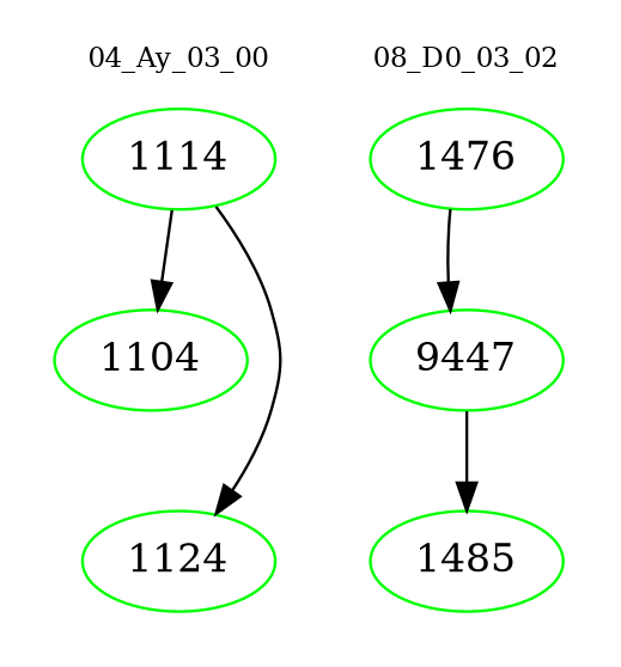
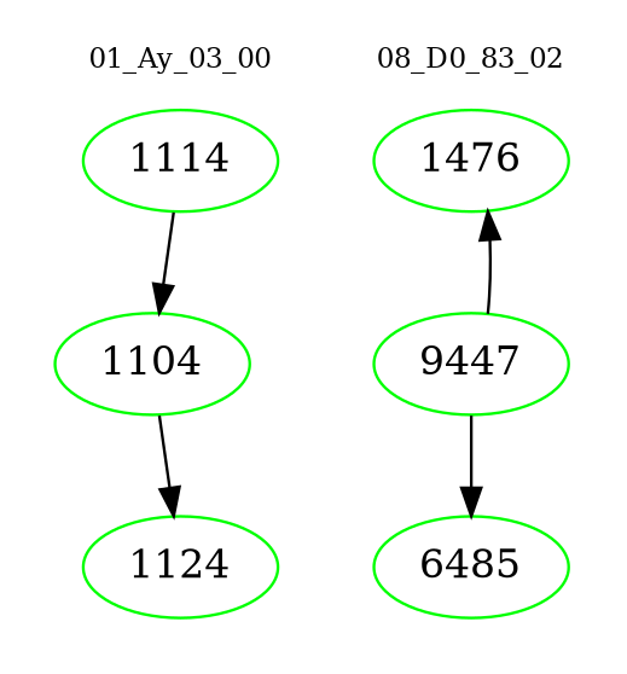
  digraph {
    node [color=green]
    edge [color=black]
    n1 [label=1114]
    n2 [label=1104]
    n3 [label=1124]
    n4 [label=1476]
    n5 [label=9447]
-   n6 [label=1485]
+   n6 [label=6485]
    subgraph cluster_1 {
      color=white
      fontsize=10
-     label="04_Ay_03_00"
+     label="01_Ay_03_00"
      n1
      n2
      n3
    }
    subgraph cluster_2 {
      color=white
      fontsize=10
-     label="08_D0_03_02"
+     label="08_D0_83_02"
      n4
      n5
      n6
    }
    n1 -> n2
-   n1 -> n3
-   n4 -> n5
+   n2 -> n3
+   n5 -> n4
    n5 -> n6
  }
